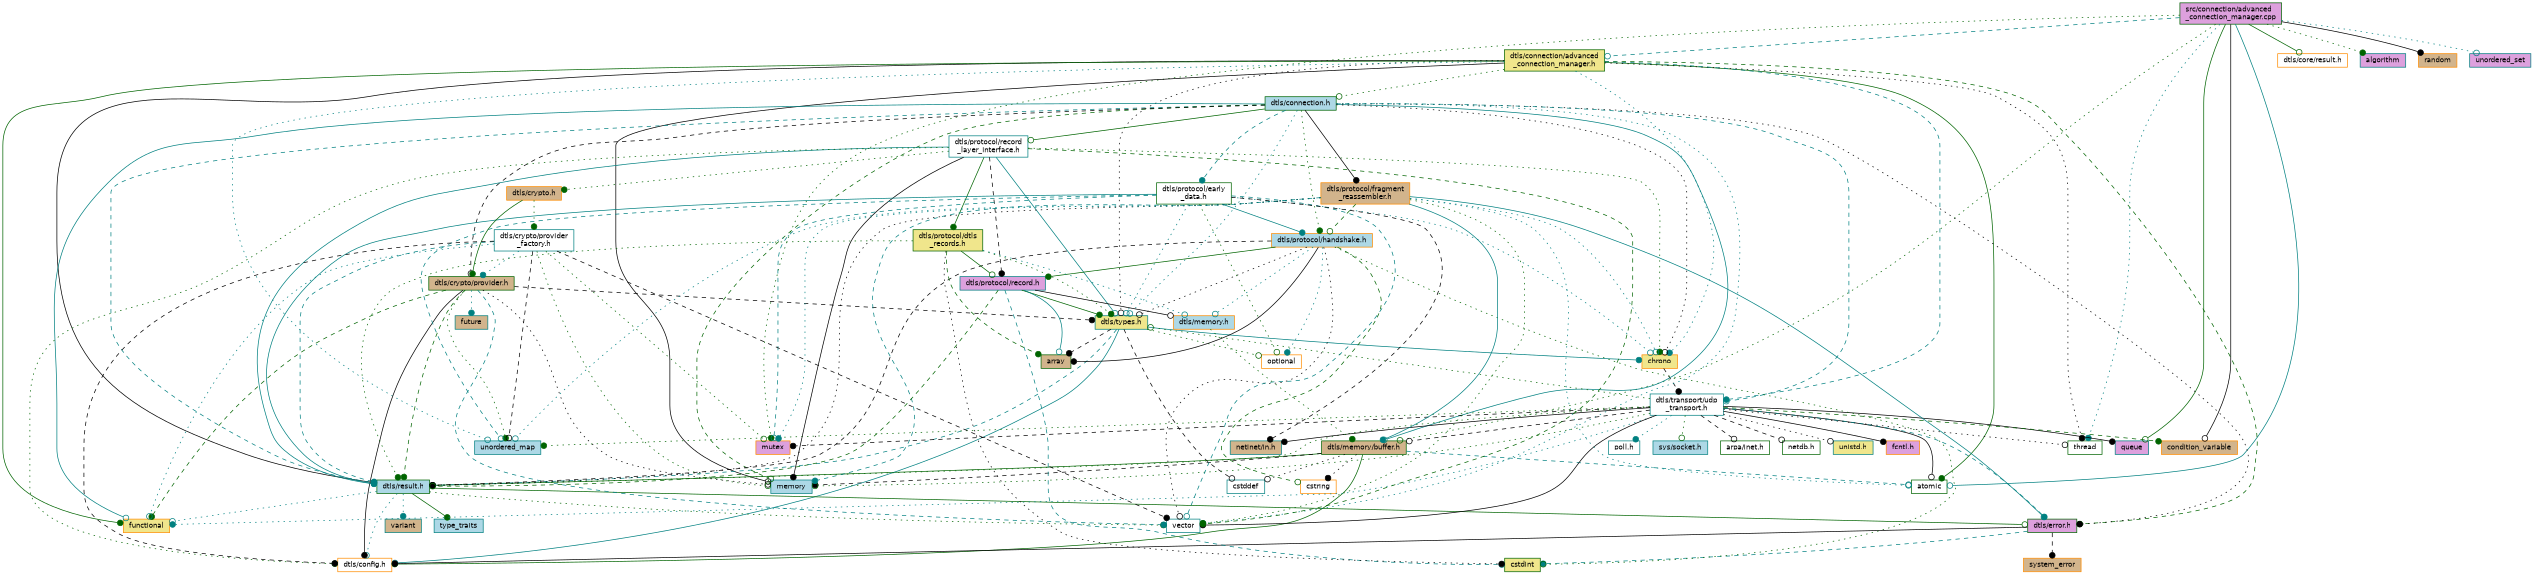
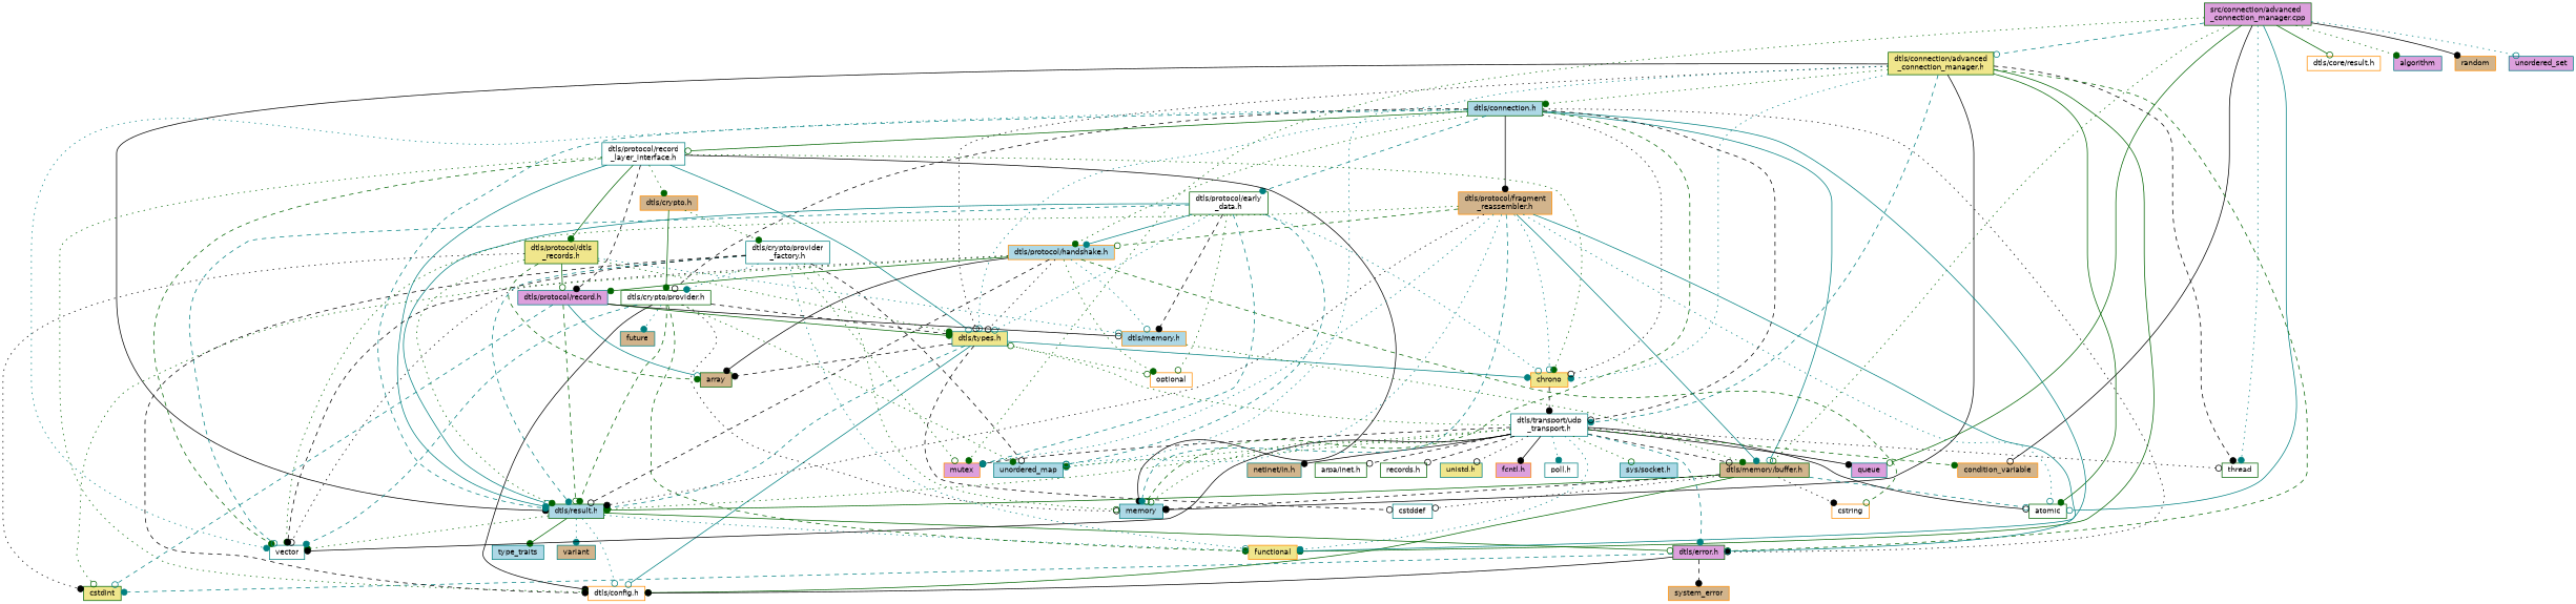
  digraph {
    node [color=teal fillcolor=white fontname=Helvetica fontsize=10 shape=box style=filled]
    edge [arrowhead=dot color=darkgreen fontname=Helvetica fontsize=10 labelfontname=Helvetica labelfontsize=10 style=dotted]
    n1 [color=darkgreen fillcolor=plum fontcolor=black height=0.2 label="src/connection/advanced\l_connection_manager.cpp" width=0.4]
    n2 [color=darkgreen fillcolor=khaki height=0.2 label="dtls/connection/advanced\l_connection_manager.h" width=0.4]
    n3 [color=darkgreen fillcolor=tan height=0.2 label="dtls/memory/buffer.h" width=0.4]
    n4 [color=darkgreen height=0.2 label=atomic width=0.4]
    n5 [color=darkorange fillcolor=plum height=0.2 label=mutex width=0.4]
    n6 [color=darkgreen height=0.2 label=thread width=0.4]
    n7 [fillcolor=plum height=0.2 label=queue width=0.4]
    n8 [color=darkorange fillcolor=tan height=0.2 label=condition_variable width=0.4]
    n9 [color=darkorange height=0.2 label="dtls/core/result.h" width=0.4]
    n10 [fillcolor=plum height=0.2 label=algorithm width=0.4]
    n11 [color=darkorange fillcolor=tan height=0.2 label=random width=0.4]
    n12 [fillcolor=plum height=0.2 label=unordered_set width=0.4]
    n13 [fillcolor=khaki height=0.2 label="dtls/types.h" width=0.4]
    n14 [color=darkgreen fillcolor=lightblue height=0.2 label="dtls/result.h" width=0.4]
    n15 [color=darkgreen fillcolor=plum height=0.2 label="dtls/error.h" width=0.4]
    n16 [color=darkorange fillcolor=khaki height=0.2 label=functional width=0.4]
    n17 [color=darkorange fillcolor=khaki height=0.2 label=chrono width=0.4]
    n18 [color=darkgreen fillcolor=lightblue height=0.2 label="dtls/connection.h" width=0.4]
    n19 [fillcolor=lightblue height=0.2 label=memory width=0.4]
    n20 [fillcolor=lightblue height=0.2 label=unordered_map width=0.4]
    n21 [height=0.2 label="dtls/transport/udp\l_transport.h" width=0.4]
    n22 [color=darkorange height=0.2 label="dtls/config.h" width=0.4]
    n23 [height=0.2 label=cstddef width=0.4]
    n24 [color=darkorange height=0.2 label=cstring width=0.4]
    n25 [color=darkgreen fillcolor=tan height=0.2 label=array width=0.4]
    n26 [color=darkorange height=0.2 label=optional width=0.4]
    n27 [height=0.2 label=vector width=0.4]
    n28 [fillcolor=tan height=0.2 label=variant width=0.4]
    n29 [fillcolor=lightblue height=0.2 label=type_traits width=0.4]
    n30 [color=darkgreen fillcolor=khaki height=0.2 label=cstdint width=0.4]
    n31 [color=darkorange fillcolor=tan height=0.2 label=system_error width=0.4]
-   n32 [color=darkgreen fillcolor=tan height=0.2 label="dtls/crypto/provider.h" width=0.4]
+   n32 [color=darkgreen height=0.2 label="dtls/crypto/provider.h" width=0.4]
    n33 [height=0.2 label="dtls/protocol/record\l_layer_interface.h" width=0.4]
    n34 [color=darkorange fillcolor=lightblue height=0.2 label="dtls/protocol/handshake.h" width=0.4]
    n35 [color=darkgreen height=0.2 label="dtls/protocol/early\l_data.h" width=0.4]
    n36 [color=darkorange fillcolor=tan height=0.2 label="dtls/protocol/fragment\l_reassembler.h" width=0.4]
    n37 [fillcolor=lightblue height=0.2 label="sys/socket.h" width=0.4]
    n38 [fillcolor=tan height=0.2 label="netinet/in.h" width=0.4]
    n39 [color=darkgreen height=0.2 label="arpa/inet.h" width=0.4]
-   n40 [color=darkgreen height=0.2 label="netdb.h" width=0.4]
+   n40 [color=darkgreen height=0.2 label="records.h" width=0.4]
    n41 [fillcolor=khaki height=0.2 label="unistd.h" width=0.4]
    n42 [color=darkorange fillcolor=plum height=0.2 label="fcntl.h" width=0.4]
    n43 [height=0.2 label="poll.h" width=0.4]
    n44 [fillcolor=tan height=0.2 label=future width=0.4]
    n45 [fillcolor=plum height=0.2 label="dtls/protocol/record.h" width=0.4]
    n46 [color=darkgreen fillcolor=khaki height=0.2 label="dtls/protocol/dtls\l_records.h" width=0.4]
    n47 [color=darkorange fillcolor=tan height=0.2 label="dtls/crypto.h" width=0.4]
    n48 [color=darkorange fillcolor=lightblue height=0.2 label="dtls/memory.h" width=0.4]
    n49 [height=0.2 label="dtls/crypto/provider\l_factory.h" width=0.4]
    n1 -> n2 [arrowhead=odot color=teal style=dashed]
    n1 -> n3 [arrowhead=odot]
    n1 -> n4 [arrowhead=odot color=teal style=solid]
    n1 -> n5
    n1 -> n6 [color=teal]
    n1 -> n7 [arrowhead=odot style=solid]
    n1 -> n8 [arrowhead=odot color=black style=solid]
    n1 -> n9 [arrowhead=odot style=solid]
    n1 -> n10
    n1 -> n11 [color=black style=solid]
    n1 -> n12 [arrowhead=odot color=teal]
    n2 -> n4 [style=solid]
-   n2 -> n6 [color=black]
+   n2 -> n6 [color=black style=dashed]
    n2 -> n13 [arrowhead=odot color=black]
    n2 -> n14 [color=black style=solid]
    n2 -> n15 [style=dashed]
    n2 -> n16 [style=solid]
    n2 -> n17 [color=teal]
-   n2 -> n18 [arrowhead=odot]
+   n2 -> n18
    n2 -> n19 [arrowhead=odot color=black style=solid]
    n2 -> n20 [arrowhead=odot color=teal]
    n2 -> n21 [color=teal style=dashed]
    n3 -> n4 [arrowhead=odot color=teal style=dashed]
    n3 -> n14 [style=solid]
    n3 -> n19 [color=black style=dashed]
    n3 -> n22 [style=solid]
    n3 -> n23 [arrowhead=odot color=black]
    n3 -> n24 [color=black]
    n13 -> n14 [arrowhead=odot color=teal style=dashed]
    n13 -> n17 [color=teal style=solid]
    n13 -> n22 [arrowhead=odot color=teal style=solid]
    n13 -> n23 [arrowhead=odot color=black style=dashed]
    n13 -> n25 [color=black style=dashed]
    n13 -> n26 [arrowhead=odot]
    n14 -> n15 [arrowhead=odot style=solid]
    n14 -> n16 [arrowhead=odot color=teal]
    n14 -> n22 [arrowhead=odot color=teal]
    n14 -> n27
    n14 -> n28 [color=teal]
    n14 -> n29 [style=solid]
    n15 -> n22 [color=black style=solid]
    n15 -> n30 [color=teal style=dashed]
    n15 -> n31 [color=black style=dashed]
    n17 -> n21 [color=black style=dashed]
    n18 -> n3 [arrowhead=odot color=teal style=solid]
    n18 -> n13 [arrowhead=odot color=teal]
    n18 -> n14 [color=teal style=dashed]
    n18 -> n15 [color=black]
    n18 -> n16 [arrowhead=odot color=teal style=solid]
    n18 -> n17 [arrowhead=odot color=black]
    n18 -> n19 [arrowhead=odot style=dashed]
-   n18 -> n21 [arrowhead=odot color=teal style=dashed]
+   n18 -> n21 [arrowhead=odot color=black style=dashed]
    n18 -> n27 [color=teal]
    n18 -> n32 [arrowhead=odot color=black style=dashed]
    n18 -> n33 [arrowhead=odot style=solid]
    n18 -> n34
    n18 -> n35 [color=teal style=dashed]
    n18 -> n36 [color=black style=solid]
    n21 -> n3 [arrowhead=odot color=black style=dashed]
    n21 -> n4 [arrowhead=odot color=black style=solid]
    n21 -> n5 [color=black style=dashed]
    n21 -> n6 [arrowhead=odot color=black]
    n21 -> n7 [color=black style=solid]
    n21 -> n8 [style=dashed]
    n21 -> n13 [arrowhead=odot]
    n21 -> n14
    n21 -> n15 [color=teal style=dashed]
    n21 -> n16 [color=teal]
    n21 -> n19 [arrowhead=odot]
    n21 -> n20
    n21 -> n27 [color=black style=solid]
    n21 -> n37 [arrowhead=odot]
    n21 -> n38 [color=black style=solid]
    n21 -> n39 [arrowhead=odot color=black style=dashed]
    n21 -> n40 [arrowhead=odot color=black style=dashed]
    n21 -> n41 [arrowhead=odot color=black]
    n21 -> n42 [color=black style=solid]
    n21 -> n43 [color=teal]
    n32 -> n13 [color=black style=dashed]
    n32 -> n14 [style=dashed]
    n32 -> n16 [style=dashed]
    n32 -> n19 [arrowhead=odot color=black]
    n32 -> n20
    n32 -> n22 [color=black style=solid]
    n32 -> n27 [color=teal style=dashed]
    n32 -> n44 [color=teal]
    n33 -> n13 [arrowhead=odot color=teal style=solid]
    n33 -> n14 [color=teal style=solid]
    n33 -> n17
    n33 -> n19 [color=black style=solid]
    n33 -> n22 [arrowhead=odot]
    n33 -> n27 [style=dashed]
    n33 -> n45 [color=black style=dashed]
    n33 -> n46 [style=solid]
    n33 -> n47
    n34 -> n13 [arrowhead=odot color=black]
    n34 -> n14 [arrowhead=odot color=black style=dashed]
    n34 -> n24 [arrowhead=odot style=dashed]
    n34 -> n25 [color=black style=solid]
-   n34 -> n26 [color=teal]
+   n34 -> n26
    n34 -> n27 [arrowhead=odot color=black]
    n34 -> n30 [arrowhead=odot]
    n34 -> n45 [style=solid]
    n34 -> n48 [arrowhead=odot color=teal]
    n35 -> n5 [arrowhead=odot color=teal style=dashed]
    n35 -> n13 [arrowhead=odot color=teal]
    n35 -> n14 [arrowhead=odot color=teal style=solid]
    n35 -> n17 [arrowhead=odot color=teal]
    n35 -> n20 [arrowhead=odot color=teal style=dashed]
    n35 -> n26 [arrowhead=odot]
    n35 -> n27 [arrowhead=odot color=teal style=dashed]
    n35 -> n34 [color=teal style=solid]
-   n35 -> n38 [color=black style=dashed]
+   n35 -> n48 [color=black style=dashed]
    n36 -> n3 [color=teal style=solid]
    n36 -> n4 [arrowhead=odot color=teal]
    n36 -> n5 [color=teal]
    n36 -> n14 [color=black]
    n36 -> n15 [arrowhead=odot color=teal style=solid]
    n36 -> n17 [arrowhead=odot color=teal]
    n36 -> n19 [color=teal style=dashed]
    n36 -> n20 [arrowhead=odot color=teal]
    n36 -> n27
    n36 -> n34 [arrowhead=odot style=dashed]
    n45 -> n13 [style=solid]
    n45 -> n14 [arrowhead=odot style=dashed]
    n45 -> n25 [arrowhead=odot color=teal style=solid]
    n45 -> n30 [arrowhead=odot color=teal style=dashed]
    n45 -> n48 [arrowhead=odot color=black style=solid]
    n46 -> n13
    n46 -> n14
    n46 -> n25 [style=dashed]
    n46 -> n30 [color=black]
    n46 -> n45 [arrowhead=odot style=solid]
    n46 -> n48 [arrowhead=odot color=teal]
    n47 -> n32 [style=solid]
    n47 -> n49
    n48 -> n3
    n49 -> n5 [arrowhead=odot]
    n49 -> n14 [color=teal style=dashed]
    n49 -> n16 [arrowhead=odot color=teal]
    n49 -> n19 [arrowhead=odot]
    n49 -> n20 [arrowhead=odot color=black style=dashed]
    n49 -> n22 [color=black style=dashed]
    n49 -> n27 [color=black style=dashed]
    n49 -> n32 [color=teal]
  }
